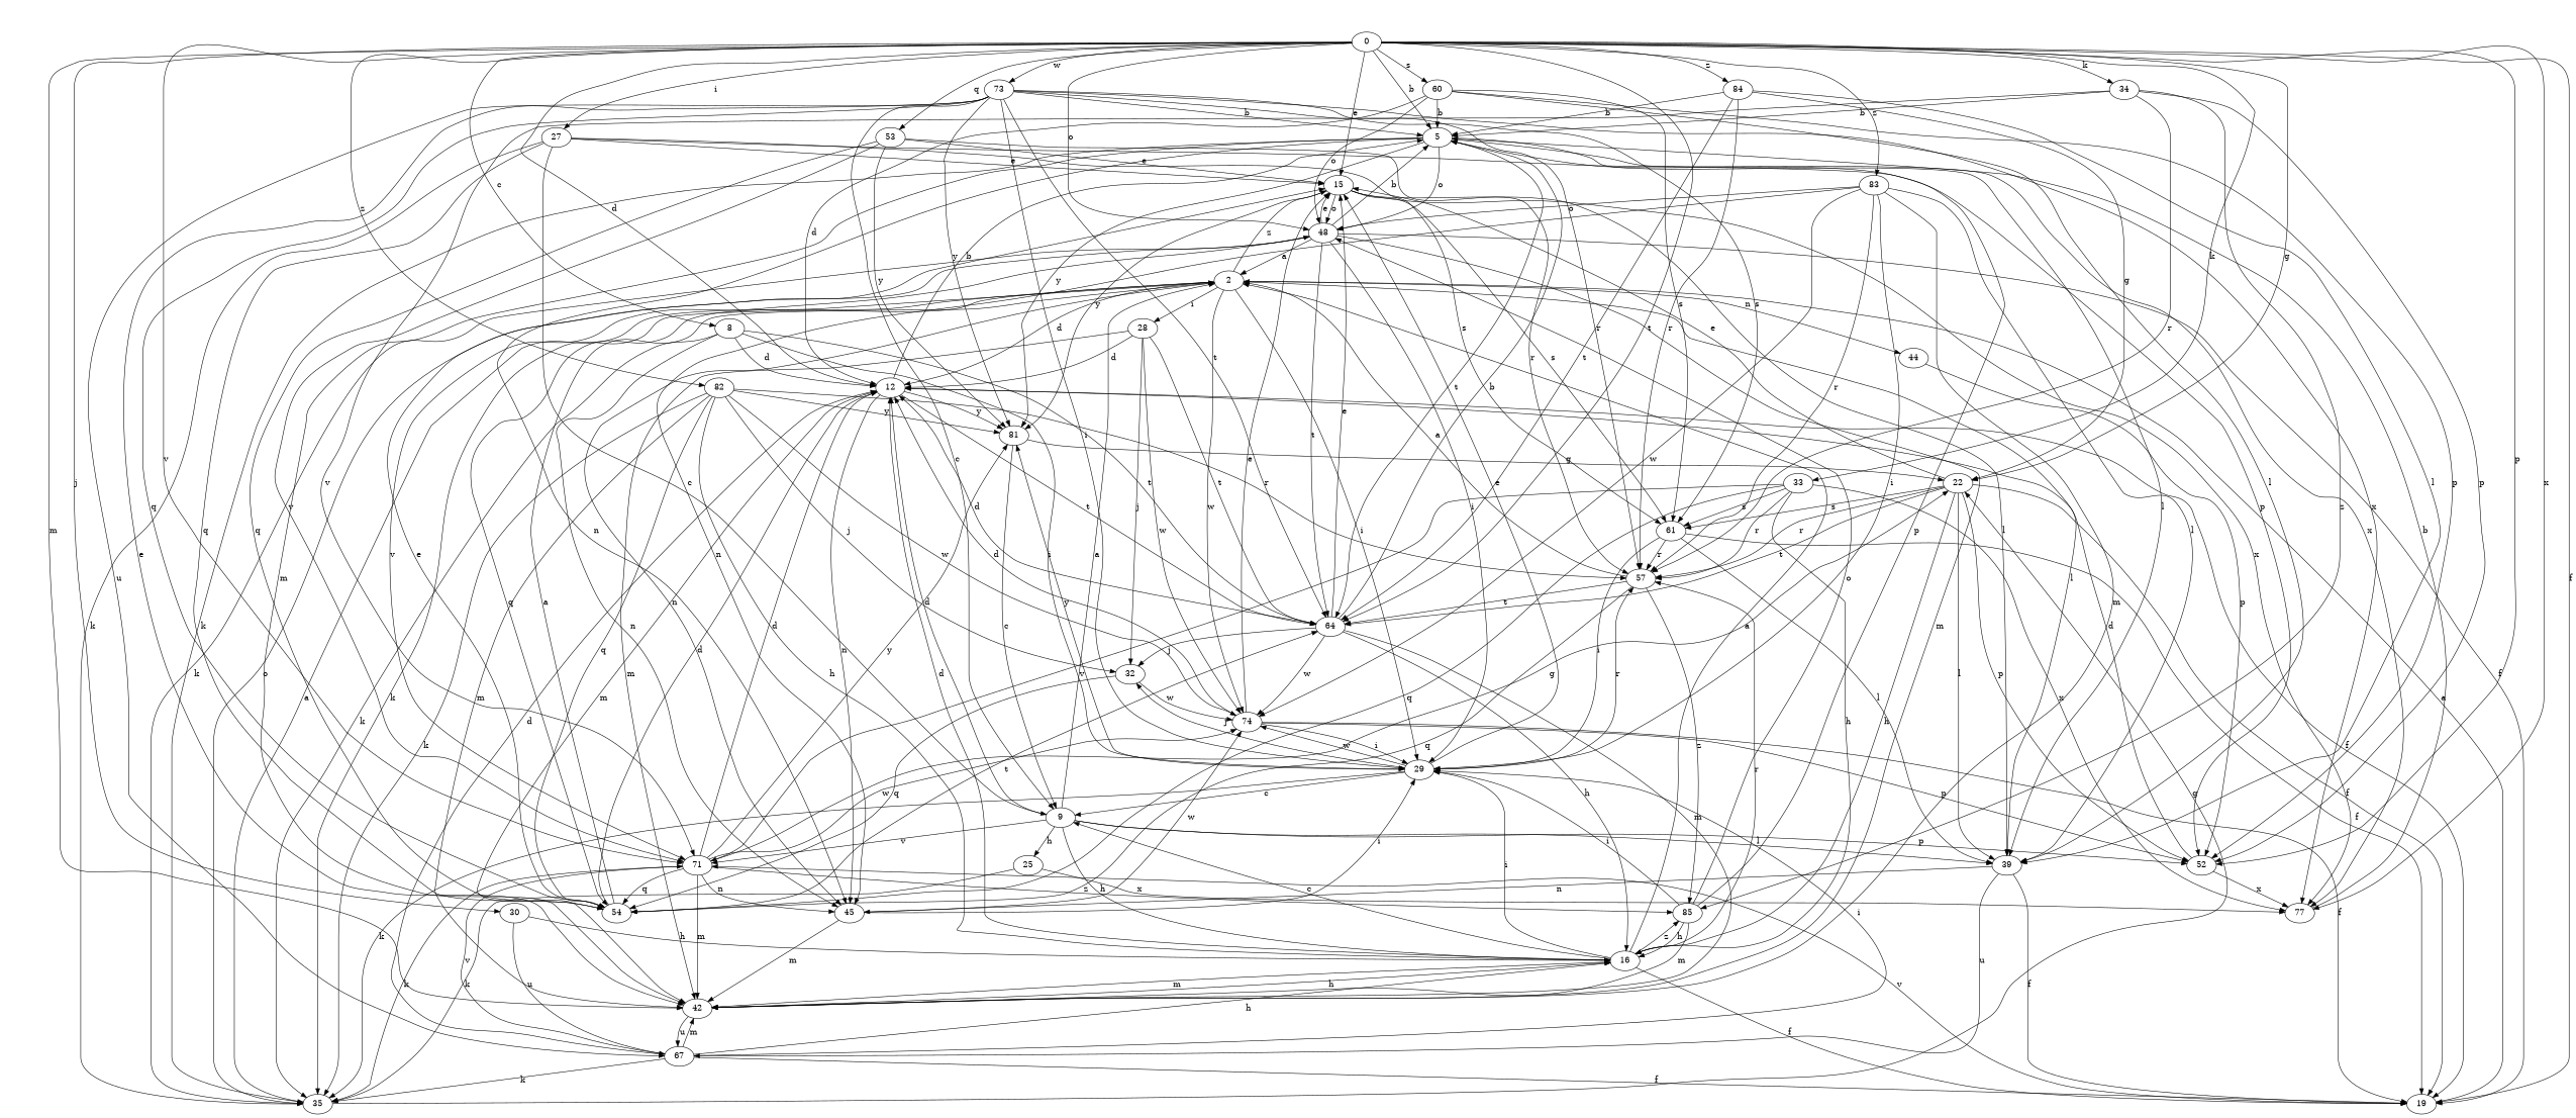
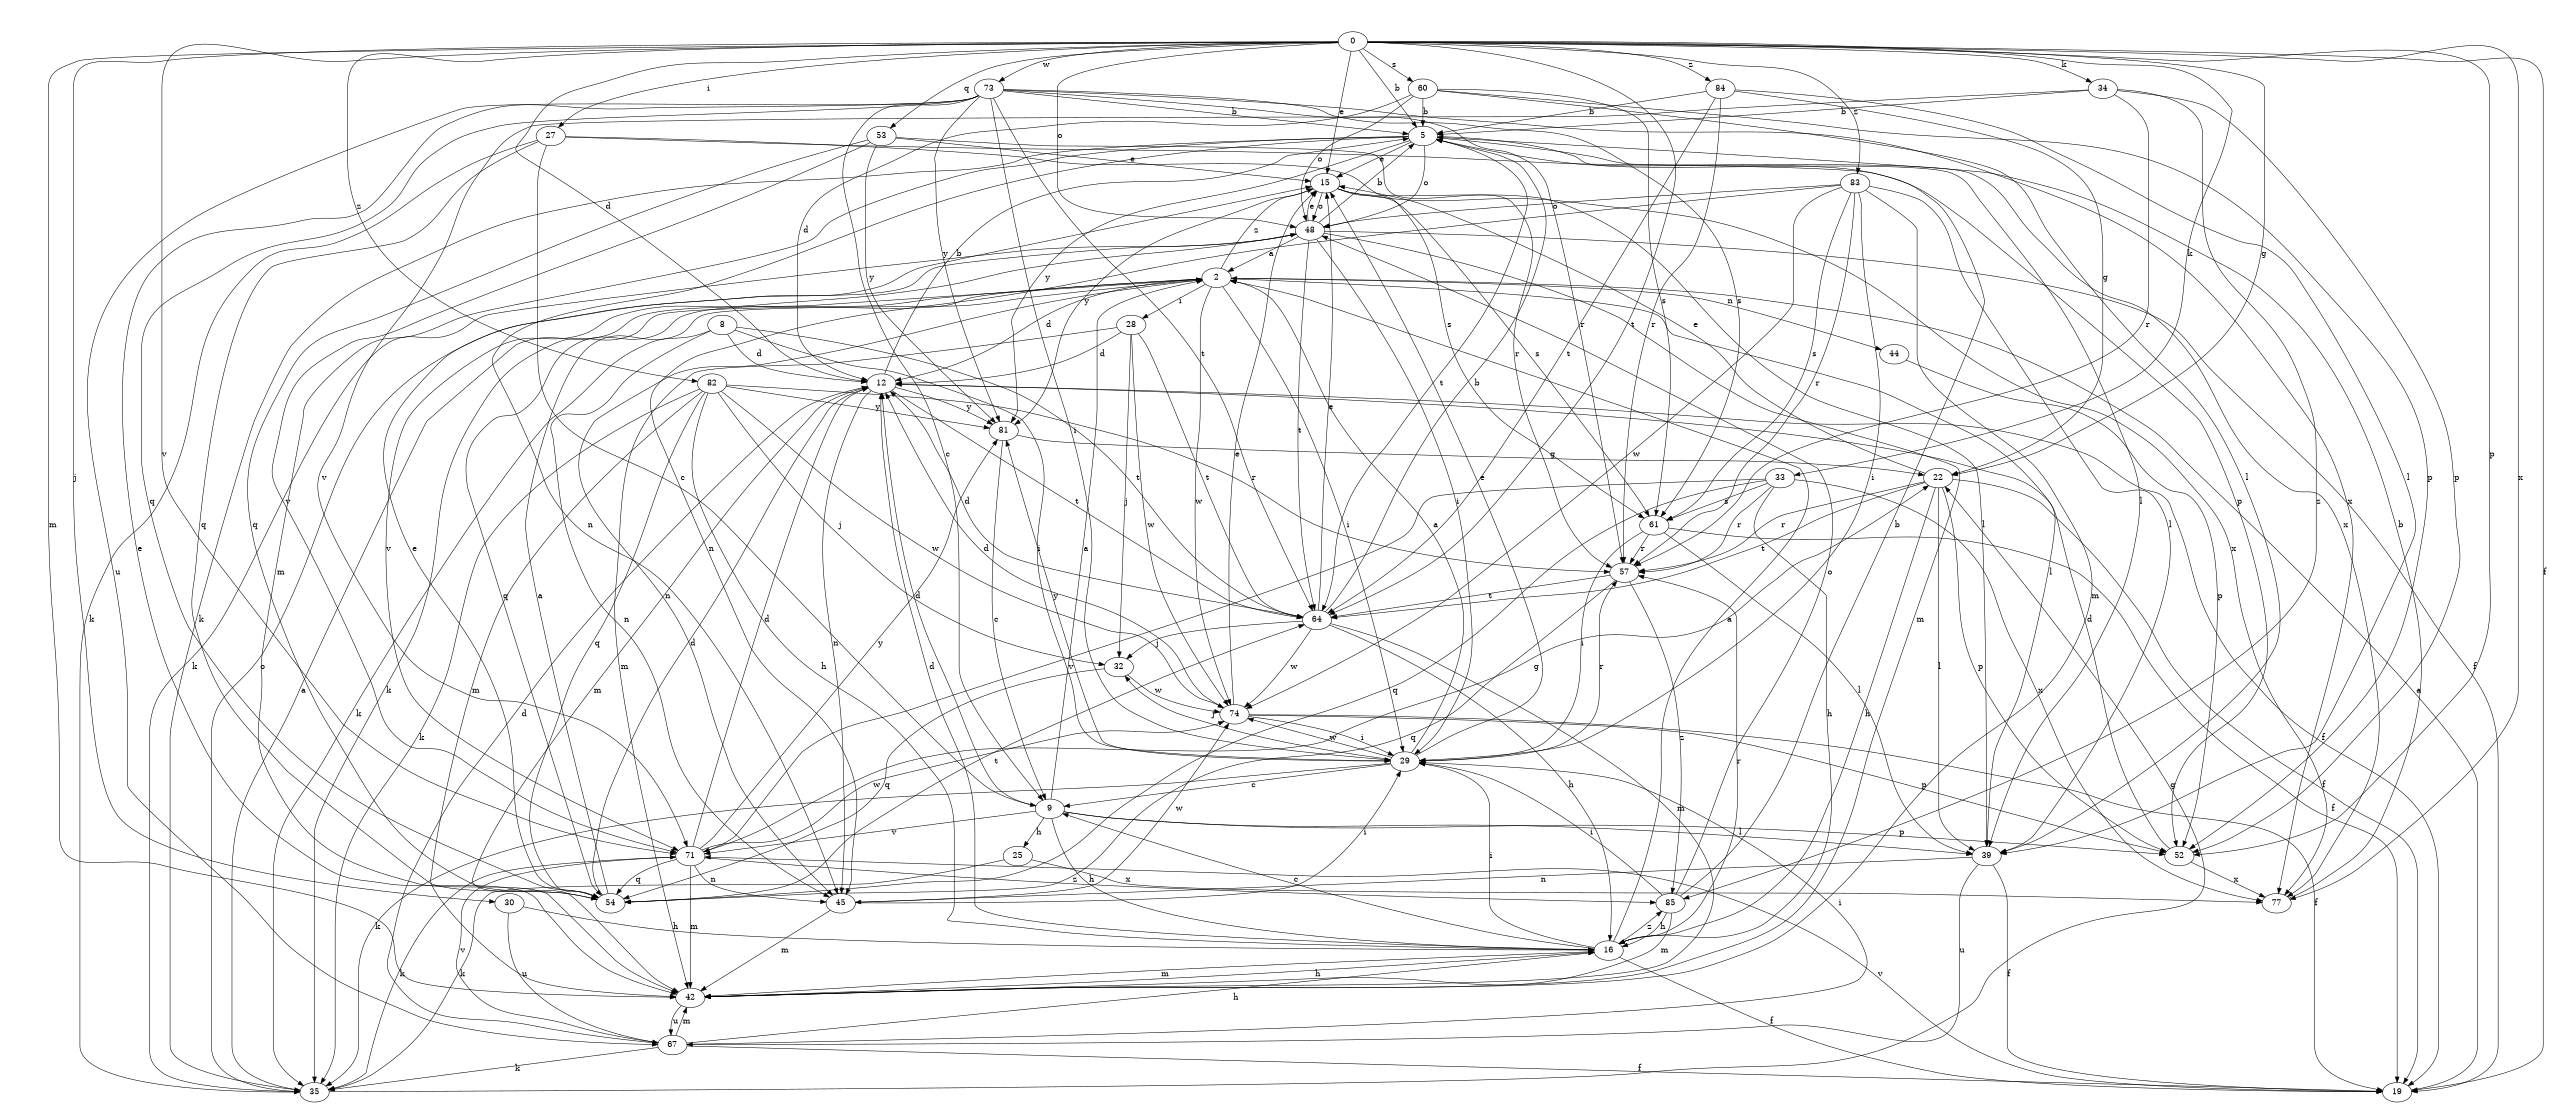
  strict digraph {
    0
    5
    8
    12
    15
    19
    22
    27
    30
    33
    34
    42
    48
    52
    53
    60
    64
    71
    73
    77
    82
    83
    84
    35
    39
    45
    81
    29
    61
    2
    n31 [label=16]
    57
    54
    9
    67
    85
    74
    32
    28
    44
    25
    0 -> 5 [label=b]
-   0 -> 8 [label=c]
    0 -> 12 [label=d]
    0 -> 15 [label=e]
    0 -> 19 [label=f]
    0 -> 22 [label=g]
    0 -> 27 [label=i]
    0 -> 30 [label=j]
    0 -> 33 [label=k]
    0 -> 34 [label=k]
    0 -> 42 [label=m]
    0 -> 48 [label=o]
    0 -> 52 [label=p]
    0 -> 53 [label=q]
    0 -> 60 [label=s]
    0 -> 64 [label=t]
    0 -> 71 [label=v]
    0 -> 73 [label=w]
    0 -> 77 [label=x]
    0 -> 82 [label=z]
    0 -> 83 [label=z]
    0 -> 84 [label=z]
    5 -> 42 [label=m]
    5 -> 48 [label=o]
    5 -> 64 [label=t]
    5 -> 77 [label=x]
    5 -> 35 [label=k]
    5 -> 39 [label=l]
    5 -> 45 [label=n]
    5 -> 81 [label=y]
    8 -> 12 [label=d]
    8 -> 64 [label=t]
    8 -> 35 [label=k]
    8 -> 45 [label=n]
    8 -> 29 [label=i]
    12 -> 5 [label=b]
    12 -> 19 [label=f]
    12 -> 42 [label=m]
    12 -> 64 [label=t]
    12 -> 45 [label=n]
    12 -> 81 [label=y]
    15 -> 48 [label=o]
    15 -> 77 [label=x]
    15 -> 39 [label=l]
    15 -> 81 [label=y]
    15 -> 61 [label=s]
    19 -> 71 [label=v]
    19 -> 2 [label=a]
    22 -> 15 [label=e]
    22 -> 19 [label=f]
    22 -> 52 [label=p]
    22 -> 64 [label=t]
    22 -> 39 [label=l]
    22 -> n31 [label=h]
    22 -> 57 [label=r]
-   27 -> 15 [label=e]
+   5 -> 15 [label=e]
    27 -> 52 [label=p]
    27 -> 35 [label=k]
    27 -> 61 [label=s]
    27 -> 54 [label=q]
    27 -> 9 [label=c]
    30 -> n31 [label=h]
    30 -> 67 [label=u]
    33 -> 71 [label=v]
    33 -> 77 [label=x]
    33 -> 61 [label=s]
    33 -> n31 [label=h]
    33 -> 57 [label=r]
    33 -> 54 [label=q]
    34 -> 5 [label=b]
    34 -> 52 [label=p]
    34 -> 71 [label=v]
    34 -> 57 [label=r]
    34 -> 85 [label=z]
    42 -> n31 [label=h]
    42 -> 67 [label=u]
    48 -> 5 [label=b]
    48 -> 15 [label=e]
    48 -> 19 [label=f]
    48 -> 42 [label=m]
    48 -> 64 [label=t]
    48 -> 71 [label=v]
    48 -> 35 [label=k]
    48 -> 29 [label=i]
    48 -> 2 [label=a]
    52 -> 12 [label=d]
    52 -> 77 [label=x]
    53 -> 15 [label=e]
    53 -> 71 [label=v]
    53 -> 81 [label=y]
    53 -> 57 [label=r]
    53 -> 54 [label=q]
    60 -> 5 [label=b]
    60 -> 12 [label=d]
    60 -> 48 [label=o]
    60 -> 52 [label=p]
    60 -> 39 [label=l]
    60 -> 61 [label=s]
    64 -> 5 [label=b]
    64 -> 12 [label=d]
    64 -> 15 [label=e]
    64 -> 42 [label=m]
    64 -> n31 [label=h]
    64 -> 74 [label=w]
    64 -> 32 [label=j]
    71 -> 12 [label=d]
    71 -> 22 [label=g]
    71 -> 42 [label=m]
    71 -> 35 [label=k]
    71 -> 45 [label=n]
    71 -> 81 [label=y]
    71 -> 54 [label=q]
    71 -> 85 [label=z]
    71 -> 74 [label=w]
    73 -> 5 [label=b]
    73 -> 42 [label=e]
    73 -> 64 [label=t]
    73 -> 77 [label=x]
    73 -> 81 [label=y]
    73 -> 29 [label=i]
    73 -> 61 [label=s]
    73 -> 57 [label=r]
    73 -> 54 [label=q]
    73 -> 9 [label=c]
    73 -> 67 [label=u]
    77 -> 5 [label=b]
    82 -> 42 [label=m]
    82 -> 35 [label=k]
    82 -> 81 [label=y]
    82 -> n31 [label=h]
    82 -> 57 [label=r]
    82 -> 54 [label=q]
    82 -> 74 [label=w]
    82 -> 32 [label=j]
    83 -> 42 [label=m]
    83 -> 48 [label=o]
    83 -> 39 [label=l]
    83 -> 45 [label=n]
    83 -> 29 [label=i]
-   22 -> 61 [label=s]
+   83 -> 61 [label=s]
    83 -> 57 [label=r]
    83 -> 74 [label=w]
    84 -> 5 [label=b]
    84 -> 22 [label=g]
    84 -> 64 [label=t]
    84 -> 39 [label=l]
    84 -> 57 [label=r]
    35 -> 22 [label=g]
    35 -> 48 [label=o]
    35 -> 2 [label=a]
    39 -> 19 [label=f]
    39 -> 45 [label=n]
    39 -> 67 [label=u]
    45 -> 42 [label=m]
    45 -> 29 [label=i]
    45 -> 74 [label=w]
    81 -> 22 [label=g]
    81 -> 9 [label=c]
    29 -> 15 [label=e]
    29 -> 35 [label=k]
    29 -> 81 [label=y]
-   57 -> 2 [label=a]
+   29 -> 2 [label=a]
    29 -> 57 [label=r]
    29 -> 9 [label=c]
    29 -> 74 [label=w]
    29 -> 32 [label=j]
    61 -> 19 [label=f]
    61 -> 39 [label=l]
    61 -> 29 [label=i]
    61 -> 57 [label=r]
    2 -> 12 [label=d]
    2 -> 15 [label=z]
    2 -> 35 [label=k]
    2 -> 39 [label=l]
    2 -> 45 [label=n]
    2 -> 29 [label=i]
    2 -> 54 [label=q]
    2 -> 74 [label=w]
    2 -> 28 [label=i]
    2 -> 44 [label=n]
    n31 -> 12 [label=d]
    n31 -> 19 [label=f]
    n31 -> 42 [label=m]
    n31 -> 29 [label=i]
    n31 -> 2 [label=a]
    n31 -> 57 [label=r]
    n31 -> 9 [label=c]
    n31 -> 85 [label=z]
    57 -> 64 [label=t]
    57 -> 54 [label=q]
    57 -> 85 [label=z]
    54 -> 12 [label=d]
    54 -> 15 [label=e]
    54 -> 64 [label=t]
    54 -> 2 [label=a]
    9 -> 12 [label=d]
    9 -> 52 [label=p]
    9 -> 71 [label=v]
    9 -> 39 [label=l]
    9 -> 2 [label=a]
    9 -> n31 [label=h]
    9 -> 25 [label=h]
    67 -> 12 [label=d]
    67 -> 19 [label=f]
    67 -> 42 [label=m]
    67 -> 71 [label=v]
    67 -> 35 [label=k]
    67 -> 29 [label=i]
    67 -> n31 [label=h]
-   85 -> 5 [label=p]
+   85 -> 5 [label=b]
    85 -> 42 [label=m]
    85 -> 48 [label=o]
    85 -> 29 [label=i]
    85 -> n31 [label=h]
    74 -> 12 [label=d]
    74 -> 15 [label=e]
    74 -> 19 [label=f]
    74 -> 52 [label=p]
    74 -> 29 [label=i]
    32 -> 54 [label=q]
    32 -> 74 [label=w]
    28 -> 12 [label=d]
    28 -> 42 [label=m]
    28 -> 64 [label=t]
    28 -> 74 [label=w]
    28 -> 32 [label=j]
    44 -> 52 [label=p]
    25 -> 77 [label=x]
    25 -> 35 [label=k]
  }
